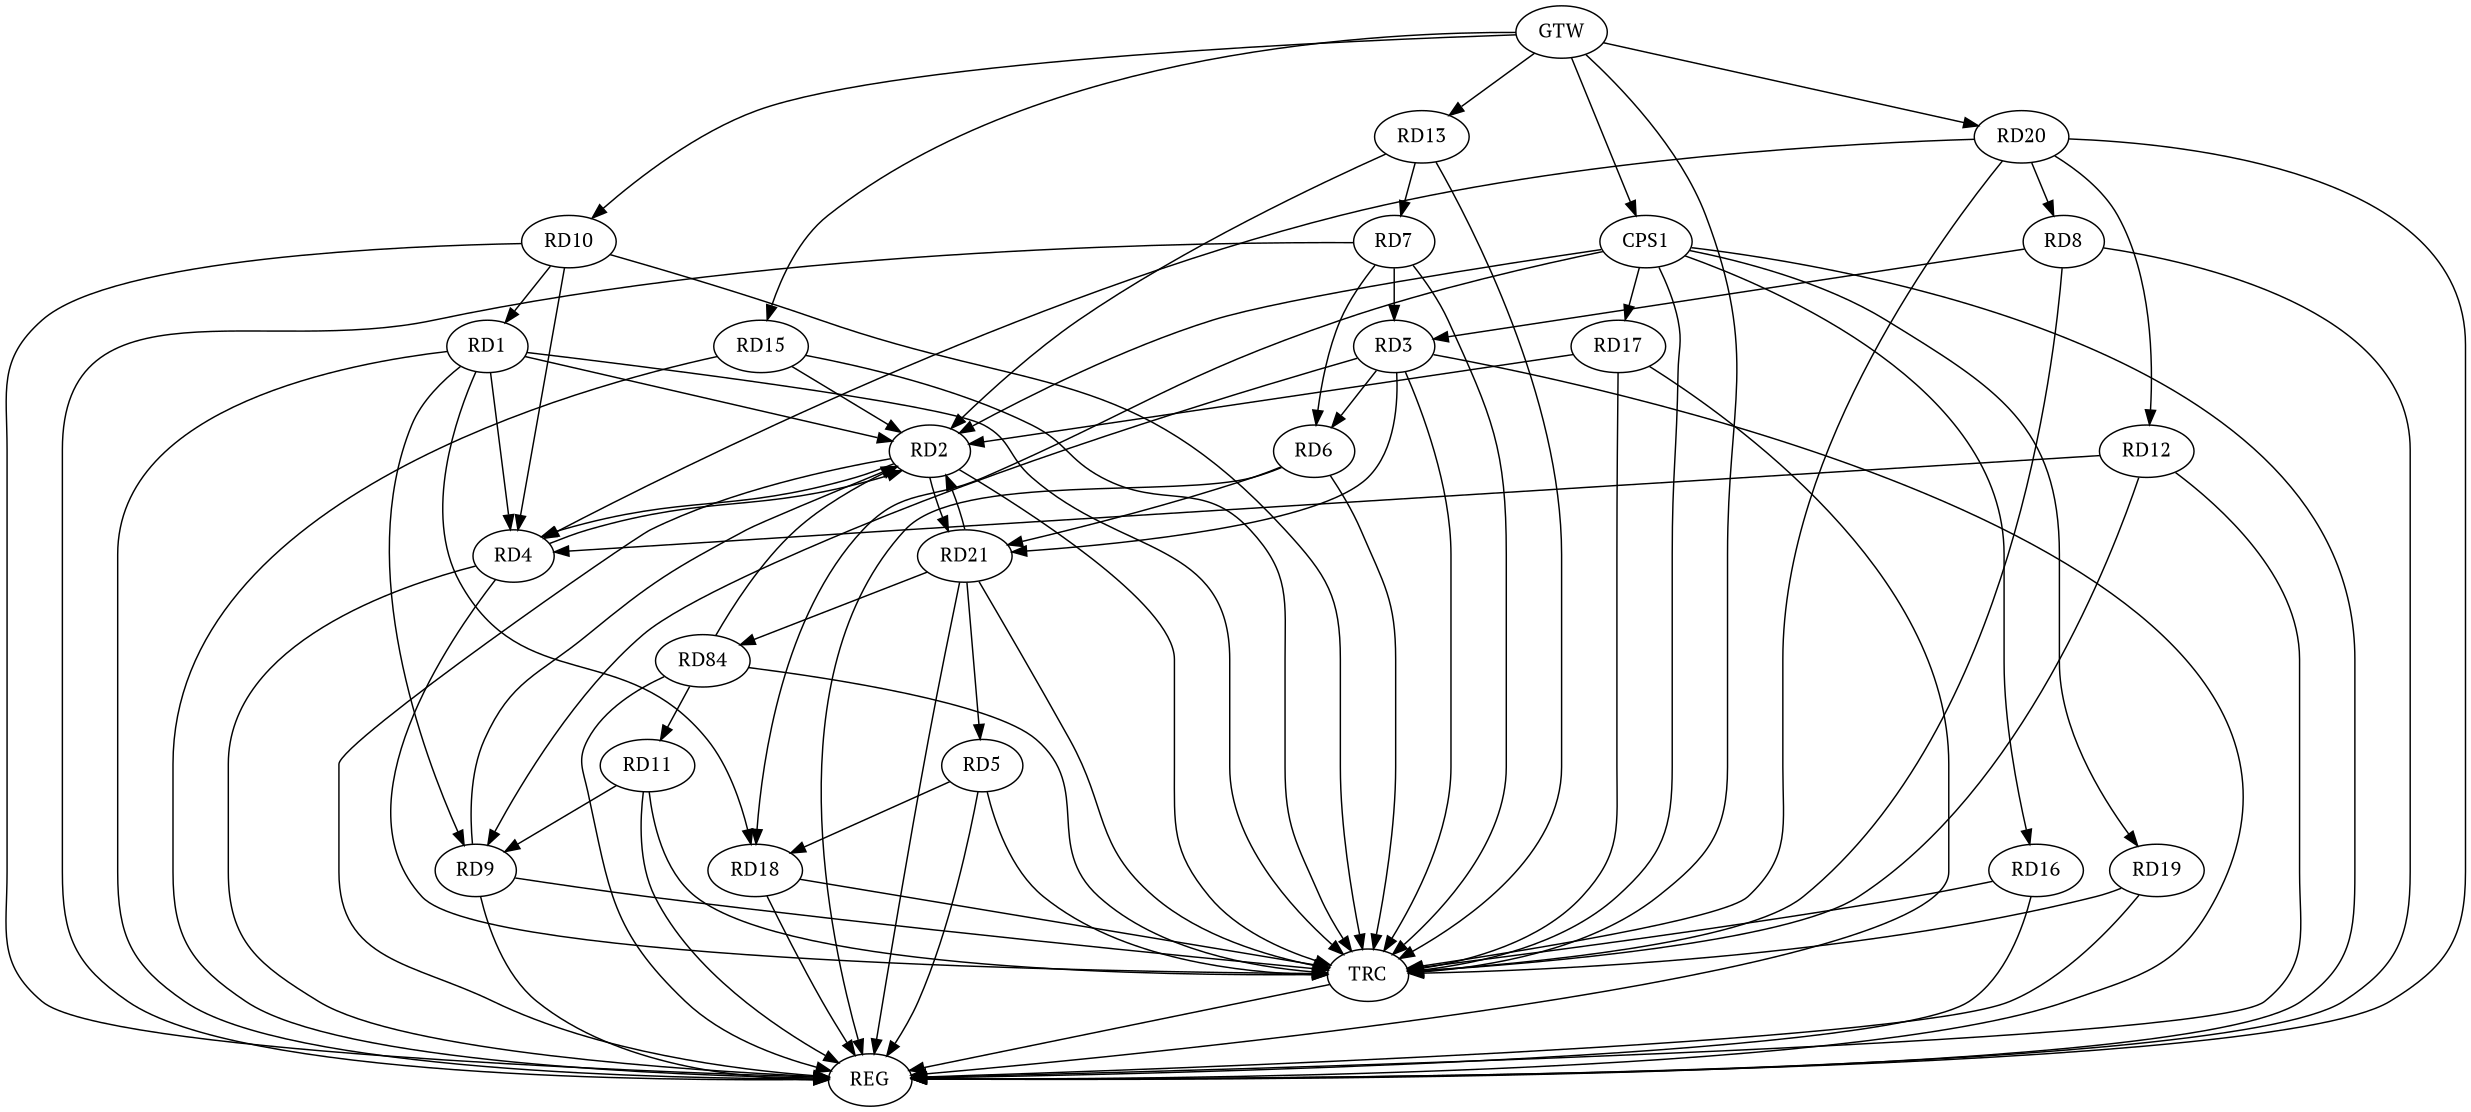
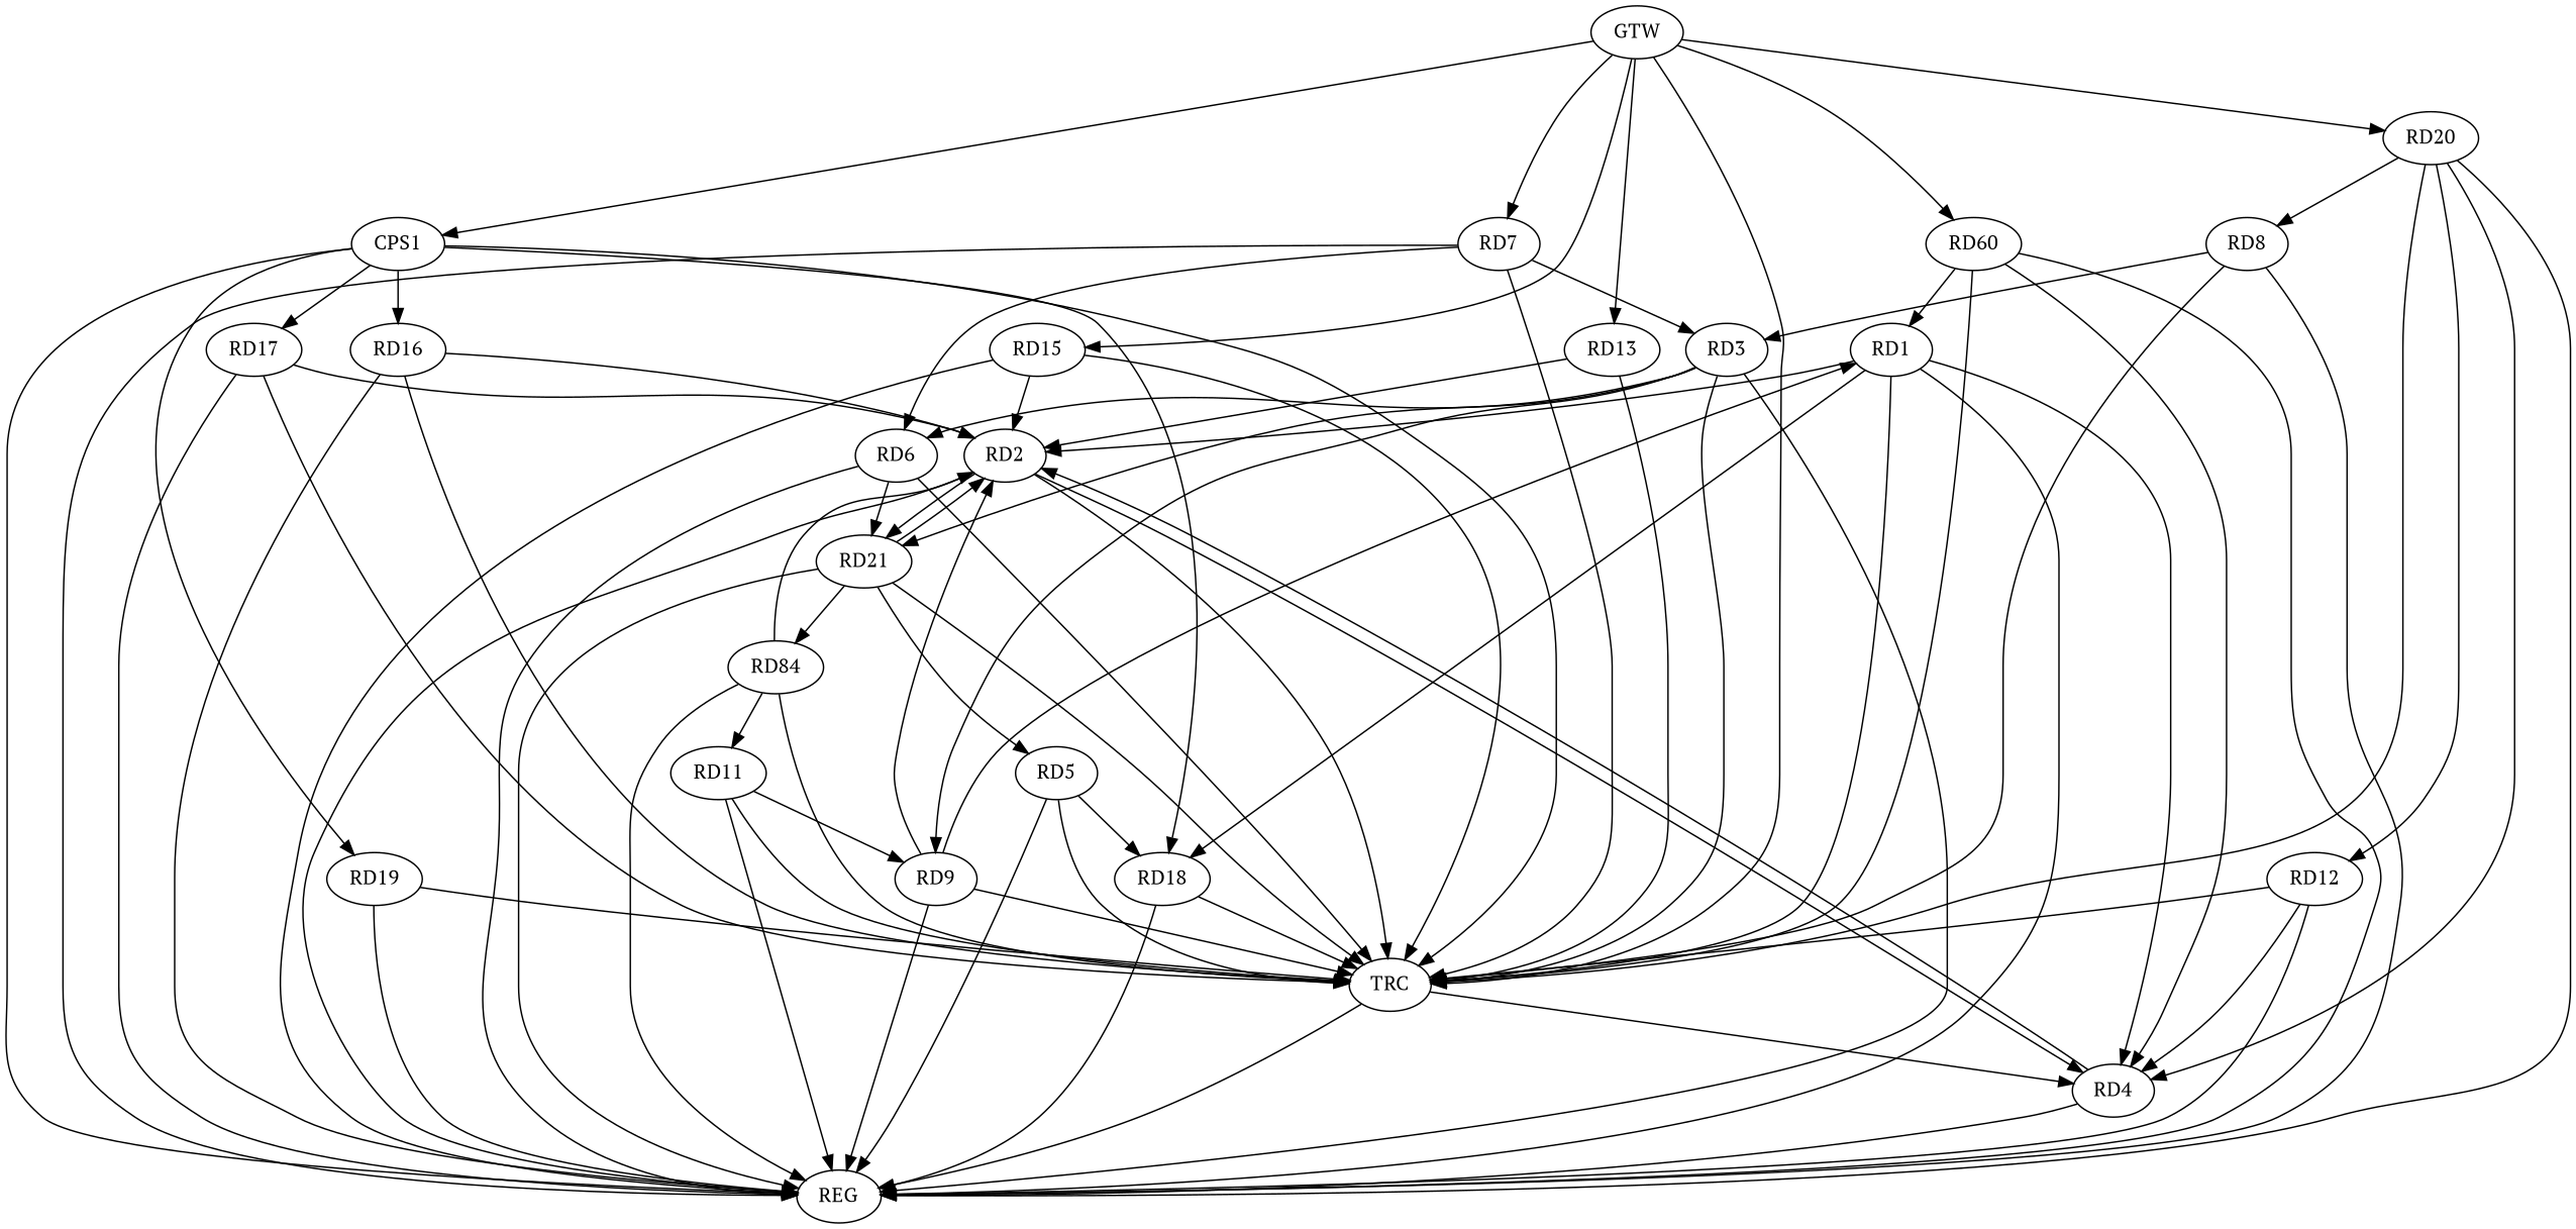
  strict digraph {
    fontname="PT Serif"
    node [fontname="PT Serif"]
    edge [fontname="PT Serif"]
    n1 [label=RD1]
    n2 [label=RD2]
    n3 [label=RD4]
    n4 [label=RD18]
    n5 [label=REG]
    n6 [label=TRC]
    n7 [label=RD21]
    n8 [label=RD5]
    n9 [label=RD84]
    n10 [label=RD3]
    n11 [label=RD6]
    n12 [label=RD9]
    n13 [label=RD7]
    n14 [label=RD8]
-   n15 [label=RD10]
+   n15 [label=RD60]
    n16 [label=RD11]
    n17 [label=RD12]
    n18 [label=RD13]
    n19 [label=RD15]
    n20 [label=RD16]
    n21 [label=RD17]
    n22 [label=RD19]
    n23 [label=RD20]
    n24 [label=CPS1]
    n25 [label=GTW]
    n1 -> n2
    n1 -> n3
    n1 -> n4
    n1 -> n5
    n1 -> n6
    n2 -> n3
    n2 -> n5
    n2 -> n6
    n2 -> n7
    n3 -> n2
    n3 -> n5
-   n3 -> n6
+   n6 -> n3
    n4 -> n5
    n4 -> n6
    n6 -> n5
    n7 -> n2
    n7 -> n5
    n7 -> n6
    n7 -> n8
    n7 -> n9
    n8 -> n4
    n8 -> n5
    n8 -> n6
    n9 -> n2
    n9 -> n5
    n9 -> n6
    n9 -> n16
    n10 -> n5
    n10 -> n6
    n10 -> n7
    n10 -> n11
    n10 -> n12
    n11 -> n5
    n11 -> n6
    n11 -> n7
-   n1 -> n12
+   n12 -> n1
    n12 -> n2
    n12 -> n5
    n12 -> n6
    n13 -> n5
    n13 -> n6
    n13 -> n10
    n13 -> n11
    n14 -> n5
    n14 -> n6
    n14 -> n10
    n15 -> n1
    n15 -> n3
    n15 -> n5
    n15 -> n6
    n16 -> n5
    n16 -> n6
    n16 -> n12
    n17 -> n3
    n17 -> n5
    n17 -> n6
    n18 -> n2
    n18 -> n6
    n19 -> n2
    n19 -> n5
    n19 -> n6
-   n24 -> n2
+   n20 -> n2
    n20 -> n5
    n20 -> n6
    n21 -> n2
    n21 -> n5
    n21 -> n6
    n22 -> n5
    n22 -> n6
    n23 -> n3
    n23 -> n5
    n23 -> n6
    n23 -> n14
    n23 -> n17
    n24 -> n4
    n24 -> n5
    n24 -> n6
    n24 -> n20
    n24 -> n21
    n24 -> n22
    n25 -> n6
-   n18 -> n13
+   n25 -> n13
    n25 -> n15
    n25 -> n18
    n25 -> n19
    n25 -> n23
    n25 -> n24
  }
